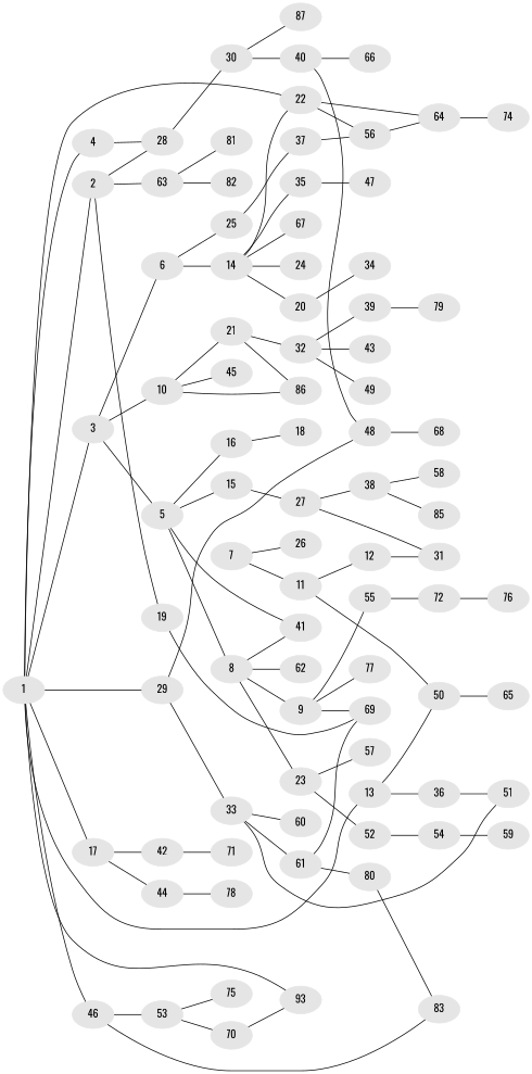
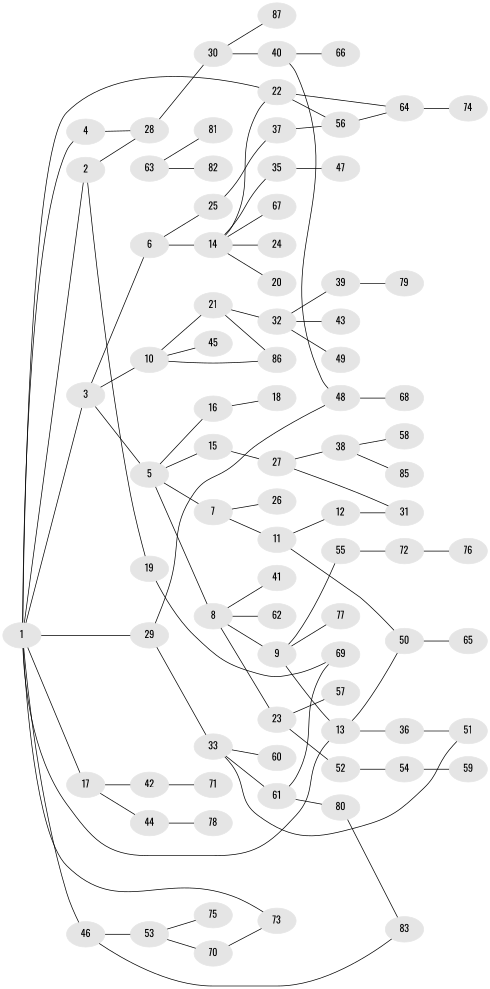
  graph {
    fontname=Oswald
    rankdir=LR
    node [color=gray90 fontname=Oswald style=filled]
    edge [fontname=Oswald]
    1
    2
    3
    4
    13
    17
    22
    29
    46
-   73 [label=93]
+   73
    19
    28
    63
    5
    6
    10
    50
    36
    42
    44
    56
    64
    33
    48
    53
    83
    69
    30
    81
    82
    7
    8
    15
    16
    14
    25
    21
    45
    86
    11
    26
    9
    23
    41
    62
    27
    18
    20
    24
    35
    67
    37
    12
    55
    77
    52
    57
    72
    32
    31
    65
    51
-   34
    47
    38
    71
    78
    39
    43
    49
    74
    54
    58
    85
    40
    87
    60
    61
    68
    66
    79
    80
    70
    75
    59
    76
    1 -- 2
    1 -- 3
    1 -- 4
    1 -- 13
    1 -- 17
    1 -- 22
    1 -- 29
    1 -- 46
    1 -- 73
    2 -- 19
    2 -- 28
-   2 -- 63
    3 -- 5
    3 -- 6
    3 -- 10
    4 -- 28
    13 -- 50
    13 -- 36
    17 -- 42
    17 -- 44
    22 -- 56
    22 -- 64
    29 -- 33
    29 -- 48
    46 -- 53
    46 -- 83
    19 -- 69
    28 -- 30
    63 -- 81
    63 -- 82
-   5 -- 41
+   5 -- 7
    5 -- 8
    5 -- 15
    5 -- 16
    6 -- 14
    6 -- 25
    10 -- 21
    10 -- 45
    10 -- 86
    50 -- 65
    36 -- 51
    42 -- 71
    44 -- 78
    56 -- 64
    64 -- 74
    33 -- 51
    33 -- 60
    33 -- 61
    48 -- 68
    53 -- 70
    53 -- 75
    30 -- 40
    30 -- 87
    7 -- 11
    7 -- 26
    8 -- 9
    8 -- 23
    8 -- 41
    8 -- 62
    15 -- 27
    16 -- 18
    14 -- 22
    14 -- 20
    14 -- 24
    14 -- 35
    14 -- 67
    25 -- 37
    21 -- 86
    21 -- 32
    11 -- 50
    11 -- 12
-   9 -- 69
+   9 -- 13
    9 -- 55
    9 -- 77
    23 -- 52
    23 -- 57
    27 -- 31
    27 -- 38
-   20 -- 34
    35 -- 47
    37 -- 56
    12 -- 31
    55 -- 72
    52 -- 54
    72 -- 76
    32 -- 39
    32 -- 43
    32 -- 49
    38 -- 58
    38 -- 85
    39 -- 79
    54 -- 59
    40 -- 48
    40 -- 66
    61 -- 69
    61 -- 80
    80 -- 83
    70 -- 73
  }
